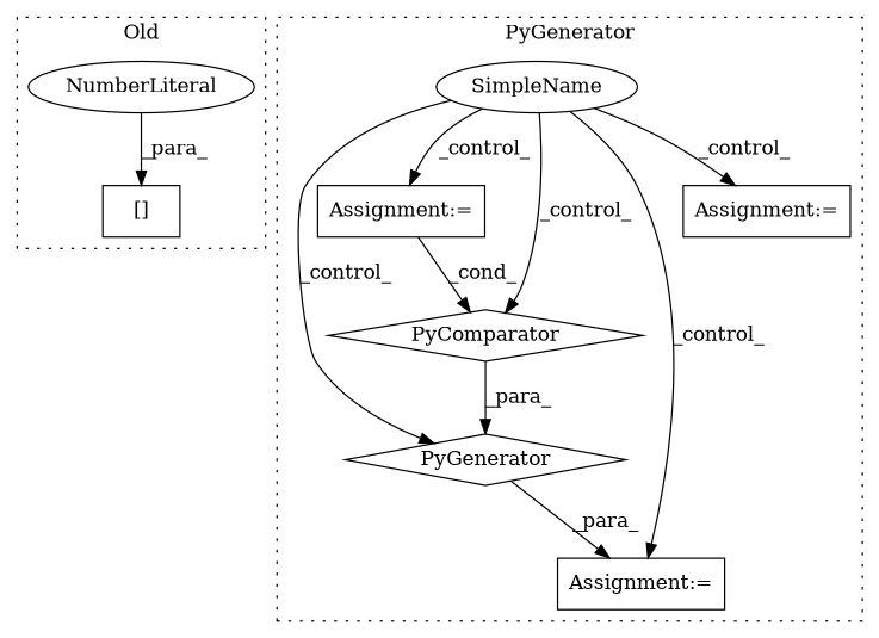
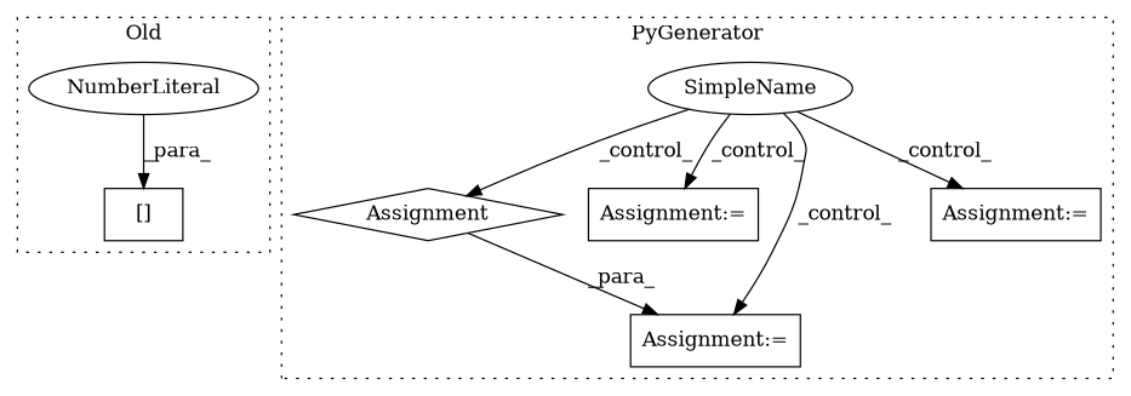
  digraph {
    node [a=7 l=1 s=705 shape=box]
    n1 [a=2 l="6,1" label="[]" s="665,672"]
    n2 [a=34 label=NumberLiteral s=671 shape=ellipse]
-   n3 [a=107 l=112 label=PyGenerator s=628 shape=diamond]
+   n3 [a=107 l=112 label=Assignment s=628 shape=diamond]
    n4 [l=29 label="Assignment:="]
-   n5 [a=113 l=29 label=PyComparator shape=diamond]
    n6 [label="Assignment:=" s=611]
    n7 [a=42 label=SimpleName shape=ellipse l="" s=""]
    n8 [label="Assignment:=" s=773]
    subgraph cluster_1 {
      label=Old
      style=dotted
      n1
      n2
    }
    subgraph cluster_2 {
      label=PyGenerator
      style=dotted
      n3
      n4
-     n5
      n6
      n7
      n8
    }
    n2 -> n1 [label=_para_]
    n3 -> n6 [label=_para_]
-   n4 -> n5 [label=_cond_]
-   n5 -> n3 [label=_para_]
    n7 -> n3 [label=_control_]
    n7 -> n4 [label=_control_]
-   n7 -> n5 [label=_control_]
    n7 -> n6 [label=_control_]
    n7 -> n8 [label=_control_]
  }
